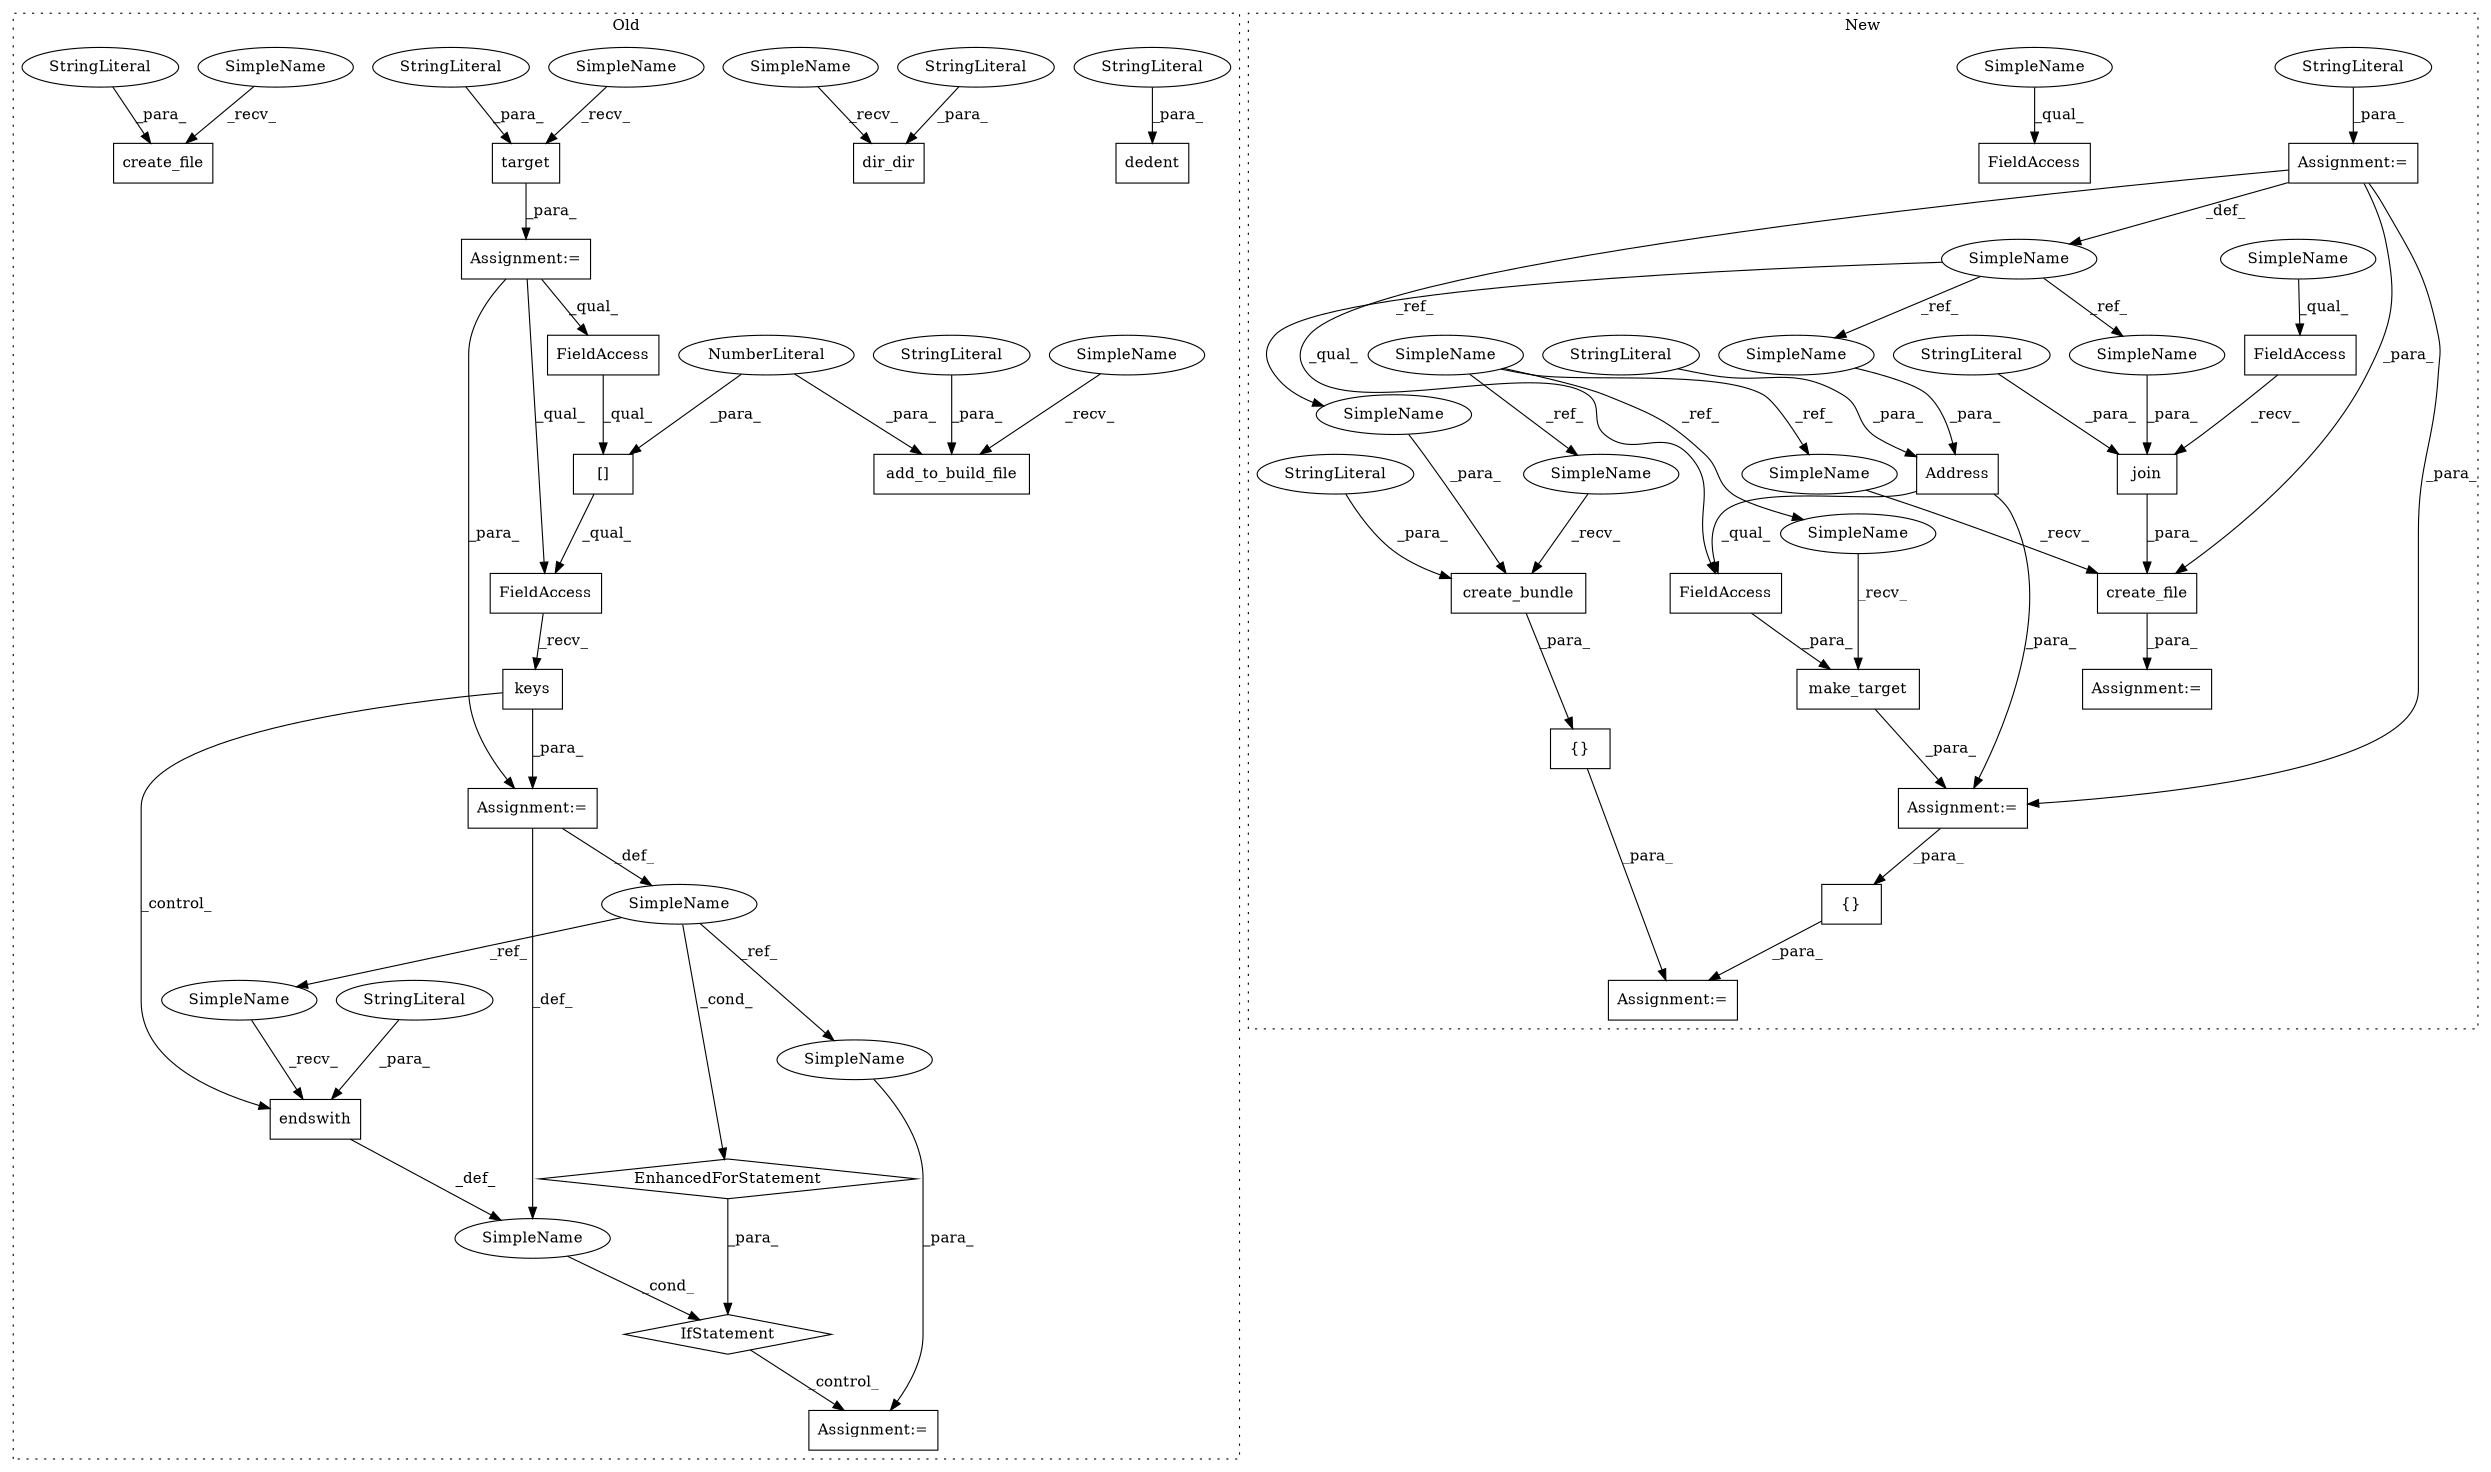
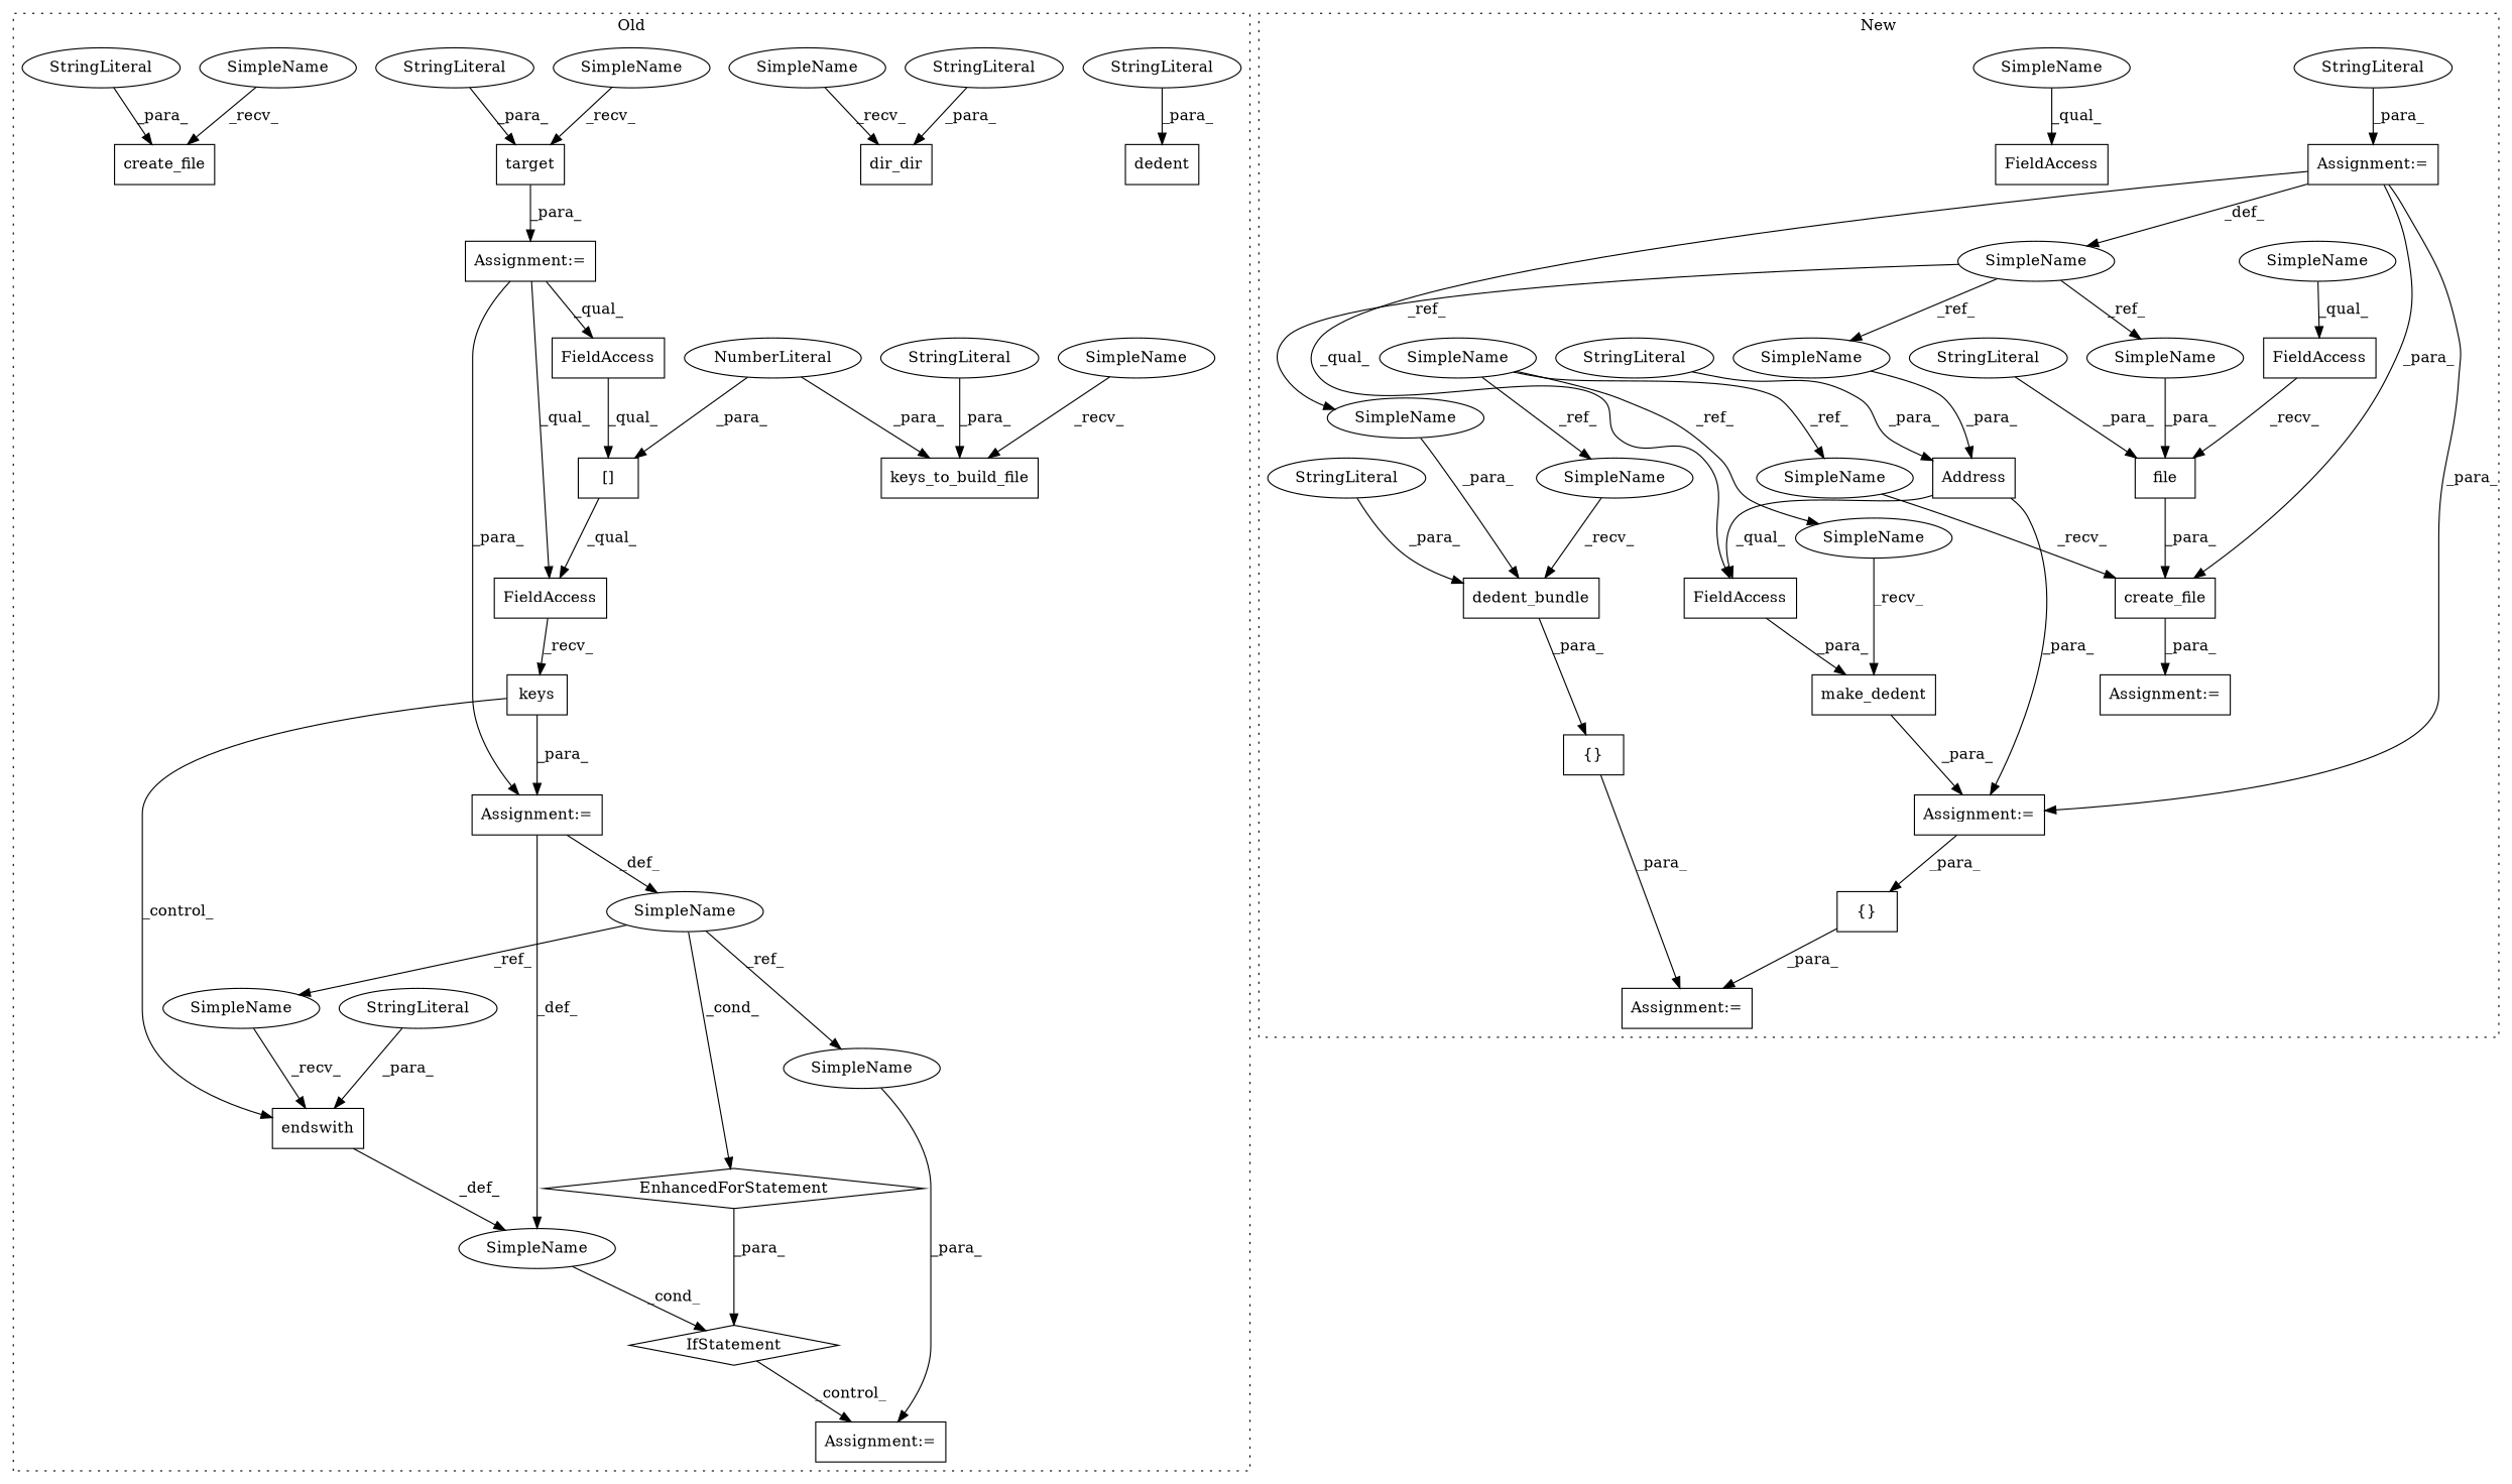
  digraph {
    node [a=42 l=1 s="11766,11856" shape=ellipse]
-   n1 [a=32 l="18,1" label=add_to_build_file s="11425,11704" shape=box]
+   n1 [a=32 l="18,1" label=keys_to_build_file s="11425,11704" shape=box]
    n2 [a=32 l="7,1" label=dedent s="11482,11703" shape=box]
    n3 [a=45 l=214 label=StringLiteral s=11489]
    n4 [a=45 l=38 label=StringLiteral s=11443]
    n5 [a=32 l="11,1" label=dir_dir s="11019,11075" shape=box]
    n6 [a=45 l=45 label=StringLiteral s=11030]
    n7 [a=32 l="12,1" label=create_file s="11228,11295" shape=box]
    n8 [a=45 l=55 label=StringLiteral s=11240]
    n9 [a=32 l="7,1" label=target s="11720,11759" shape=box]
    n10 [a=45 l=32 label=StringLiteral s=11727]
    n11 [a=7 label="Assignment:=" s=11714 shape=box]
    n12 [a=2 l="12,1" label="[]" s="11827,11840" shape=box]
    n13 [a=34 label=NumberLiteral s=11839]
    n14 [a=70 l="53,2" label=EnhancedForStatement shape=diamond]
    n15 [a=32 l=6 label=keys s=11850 shape=box]
    n16 [label=SimpleName s=11823]
    n17 [a=32 l="9,1" label=endswith s="11872,11923" shape=box]
    n18 [a=45 l=42 label=StringLiteral s=11881]
    n19 [a=22 l=11 label=FieldAccess s=11827 shape=box]
    n20 [a=22 l=22 label=FieldAccess s=11827 shape=box]
    n21 [a=25 l="4,2" label=IfStatement s="11866,11924" shape=diamond]
    n22 [label=SimpleName l="" s=""]
    n23 [a=7 label="Assignment:=" s=11948 shape=box]
    n24 [a=7 l="53,2" label="Assignment:=" shape=box]
    n25 [l=4 label=SimpleName s=11715]
    n26 [l=4 label=SimpleName s=11223]
    n27 [l=4 label=SimpleName s=11014]
    n28 [l=4 label=SimpleName s=11420]
    n29 [label=SimpleName s=11949]
    n30 [label=SimpleName s=11870]
-   n31 [a=32 l="5,1" label=join s="8020,8059" shape=box]
+   n31 [a=32 l="5,1" label=file s="8020,8059" shape=box]
    n32 [a=22 l=7 label=FieldAccess s=8012 shape=box]
    n33 [a=45 l=24 label=StringLiteral s=8035]
    n34 [a=7 label="Assignment:=" s=7860 shape=box]
    n35 [a=32 l="8,1" label=Address s="8091,8117" shape=box]
    n36 [a=4 l="1,1" label="{}" s="8302,8309" shape=box]
    n37 [l=9 label=SimpleName s=7851]
    n38 [a=4 l="1,1" label="{}" s="8320,8327" shape=box]
    n39 [a=45 l=32 label=StringLiteral s=7861]
    n40 [a=45 l=8 label=StringLiteral s=8109]
-   n41 [a=32 l="12,1" label=make_target s="8079,8133" shape=box]
+   n41 [a=32 l="12,1" label=make_dedent s="8079,8133" shape=box]
    n42 [a=32 l="12,1" label=create_file s="8000,8060" shape=box]
    n43 [l=4 label=SimpleName s=7708]
    n44 [a=22 l=32 label=FieldAccess s=8091 shape=box]
    n45 [a=7 label="Assignment:=" s=8258 shape=box]
    n46 [a=7 label="Assignment:=" s=8073 shape=box]
    n47 [a=7 label="Assignment:=" s=7994 shape=box]
-   n48 [a=32 l="14,1" label=create_bundle s="8152,8248" shape=box]
+   n48 [a=32 l="14,1" label=dedent_bundle s="8152,8248" shape=box]
    n49 [a=45 l=8 label=StringLiteral s=8176]
    n50 [a=22 l=7 label=FieldAccess s=7928 shape=box]
    n51 [l=2 label=SimpleName s=7928]
    n52 [l=2 label=SimpleName s=8012]
    n53 [l=4 label=SimpleName s=7995]
    n54 [l=4 label=SimpleName s=8074]
    n55 [l=4 label=SimpleName s=8147]
    n56 [l=9 label=SimpleName s=8099]
    n57 [l=9 label=SimpleName s=8166]
    n58 [l=9 label=SimpleName s=8025]
    subgraph cluster_1 {
      label=Old
      style=dotted
      n1
      n2
      n3
      n4
      n5
      n6
      n7
      n8
      n9
      n10
      n11
      n12
      n13
      n14
      n15
      n16
      n17
      n18
      n19
      n20
      n21
      n22
      n23
      n24
      n25
      n26
      n27
      n28
      n29
      n30
    }
    subgraph cluster_2 {
      label=New
      style=dotted
      n31
      n32
      n33
      n34
      n35
      n36
      n37
      n38
      n39
      n40
      n41
      n42
      n43
      n44
      n45
      n46
      n47
      n48
      n49
      n50
      n51
      n52
      n53
      n54
      n55
      n56
      n57
      n58
    }
    n3 -> n2 [label=_para_]
    n4 -> n1 [label=_para_]
    n6 -> n5 [label=_para_]
    n8 -> n7 [label=_para_]
    n9 -> n11 [label=_para_]
    n10 -> n9 [label=_para_]
    n11 -> n19 [label=_qual_]
    n11 -> n20 [label=_qual_]
    n11 -> n24 [label=_para_]
    n12 -> n20 [label=_qual_]
    n13 -> n1 [label=_para_]
    n13 -> n12 [label=_para_]
    n14 -> n21 [label=_para_]
    n15 -> n17 [label=_control_]
    n15 -> n24 [label=_para_]
    n16 -> n14 [label=_cond_]
    n16 -> n29 [label=_ref_]
    n16 -> n30 [label=_ref_]
    n17 -> n22 [label=_def_]
    n18 -> n17 [label=_para_]
    n19 -> n12 [label=_qual_]
    n20 -> n15 [label=_recv_]
    n21 -> n23 [label=_control_]
    n22 -> n21 [label=_cond_]
    n24 -> n16 [label=_def_]
    n24 -> n22 [label=_def_]
    n25 -> n9 [label=_recv_]
    n26 -> n7 [label=_recv_]
    n27 -> n5 [label=_recv_]
    n28 -> n1 [label=_recv_]
    n29 -> n23 [label=_para_]
    n30 -> n17 [label=_recv_]
    n31 -> n42 [label=_para_]
    n32 -> n31 [label=_recv_]
    n33 -> n31 [label=_para_]
    n34 -> n37 [label=_def_]
    n34 -> n42 [label=_para_]
    n34 -> n44 [label=_qual_]
    n34 -> n46 [label=_para_]
    n35 -> n44 [label=_qual_]
    n35 -> n46 [label=_para_]
    n36 -> n45 [label=_para_]
    n37 -> n56 [label=_ref_]
    n37 -> n57 [label=_ref_]
    n37 -> n58 [label=_ref_]
    n38 -> n45 [label=_para_]
    n39 -> n34 [label=_para_]
    n40 -> n35 [label=_para_]
    n41 -> n46 [label=_para_]
    n42 -> n47 [label=_para_]
    n43 -> n53 [label=_ref_]
    n43 -> n54 [label=_ref_]
    n43 -> n55 [label=_ref_]
    n44 -> n41 [label=_para_]
    n46 -> n36 [label=_para_]
    n48 -> n38 [label=_para_]
    n49 -> n48 [label=_para_]
    n51 -> n50 [label=_qual_]
    n52 -> n32 [label=_qual_]
    n53 -> n42 [label=_recv_]
    n54 -> n41 [label=_recv_]
    n55 -> n48 [label=_recv_]
    n56 -> n35 [label=_para_]
    n57 -> n48 [label=_para_]
    n58 -> n31 [label=_para_]
  }
